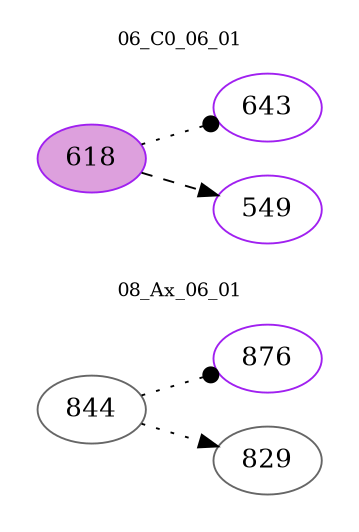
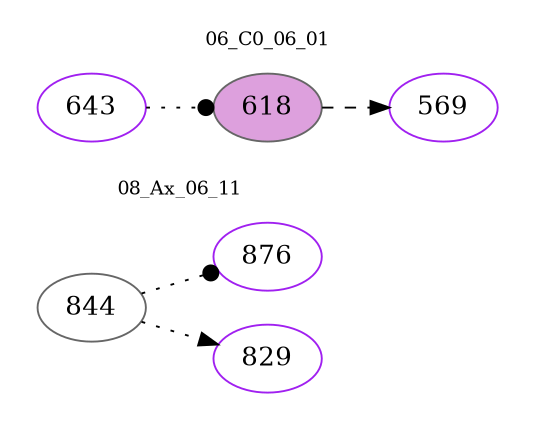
  digraph {
    rankdir=LR
    node [color=purple fillcolor=white style=filled]
    edge [arrowhead=normal color=black style=dotted]
    n1 [color=gray40 label=844]
-   n2 [color=gray40 label=829]
+   n2 [label=829]
    n3 [label=876]
-   n4 [fillcolor=plum label=618]
-   n5 [label=549]
+   n4 [color=gray40 fillcolor=plum label=618]
+   n5 [label=569]
    n6 [label=643]
    subgraph cluster_1 {
      color=white
      fontsize=10
-     label="08_Ax_06_01"
+     label="08_Ax_06_11"
      n1
      n2
      n3
    }
    subgraph cluster_2 {
      color=white
      fontsize=10
      label="06_C0_06_01"
      n4
      n5
      n6
    }
    n1 -> n2
    n1 -> n3 [arrowhead=dot]
    n4 -> n5 [style=dashed]
-   n4 -> n6 [arrowhead=dot]
+   n6 -> n4 [arrowhead=dot]
  }
